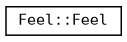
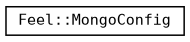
  digraph {
    rankdir=LR
    fontname="DejaVu Sans Mono"
-   n1 [color=black fillcolor=white fontname="DejaVu Sans Mono" fontsize=10 height=0.2 label="Feel::Feel" shape=record style=filled width=0.4]
+   n1 [color=black fillcolor=white fontname="DejaVu Sans Mono" fontsize=10 height=0.2 label="Feel::MongoConfig" shape=record style=filled width=0.4]
  }
